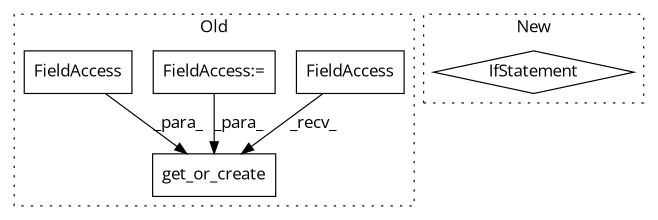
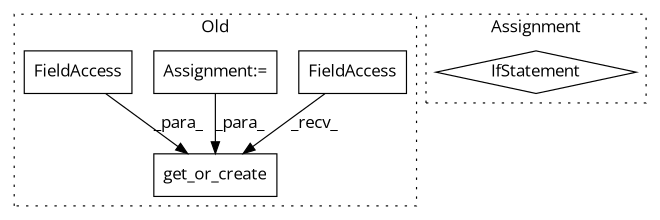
  digraph {
    fontname="Open Sans"
    node [a=22 fontname="Open Sans" shape=box]
    edge [fontname="Open Sans"]
    n1 [a=32 l="14,1" label=get_or_create s="1719,1883"]
    n2 [l=17 label=FieldAccess s=1701]
-   n3 [a=7 l=2 label="FieldAccess:=" s=1699]
+   n3 [a=7 l=2 label="Assignment:=" s=1699]
    n4 [l=26 label=FieldAccess s=1733]
    n5 [a=25 l="4,2" label=IfStatement s="1564,1597" shape=diamond]
    subgraph cluster_1 {
      label=Old
      style=dotted
      n1
      n2
      n3
      n4
    }
    subgraph cluster_2 {
-     label=New
+     label=Assignment
      style=dotted
      n5
    }
    n2 -> n1 [label=_recv_]
    n3 -> n1 [label=_para_]
    n4 -> n1 [label=_para_]
  }
